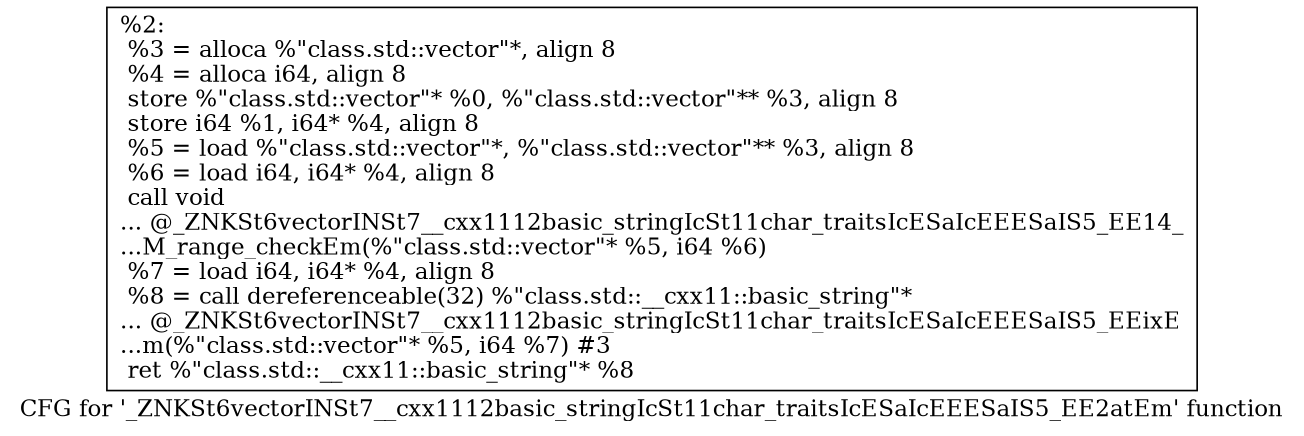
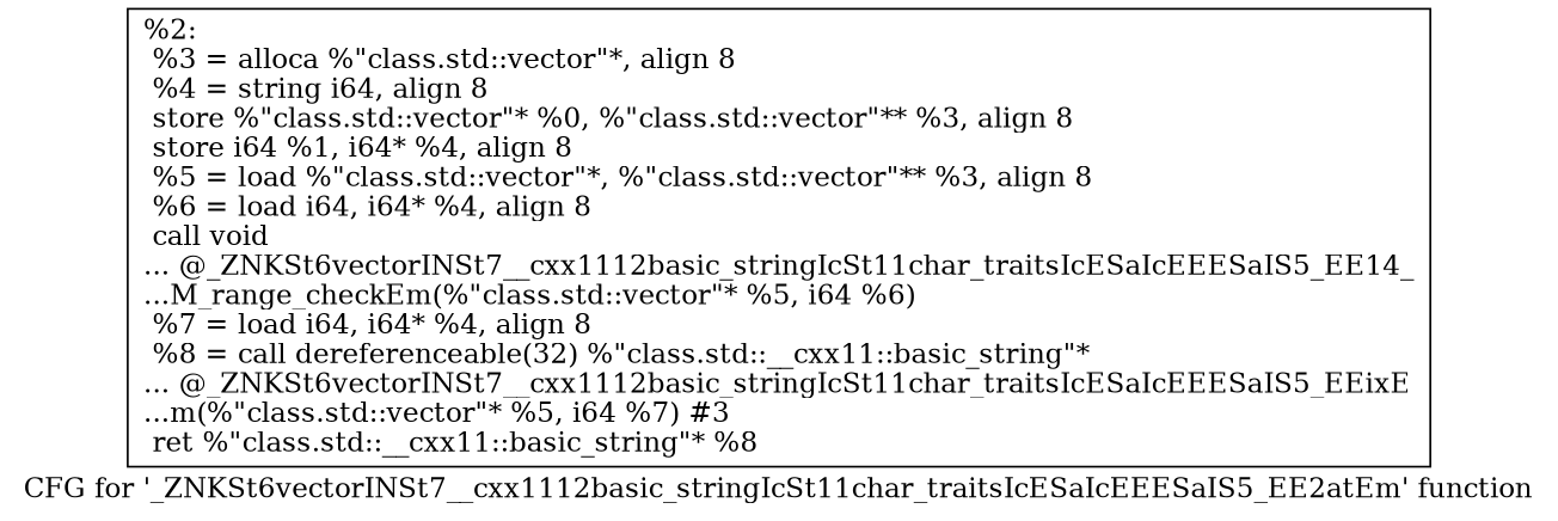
  digraph {
    label="CFG for '_ZNKSt6vectorINSt7__cxx1112basic_stringIcSt11char_traitsIcESaIcEEESaIS5_EE2atEm' function"
-   n1 [label="{%2:\l  %3 = alloca %\"class.std::vector\"*, align 8\l  %4 = alloca i64, align 8\l  store %\"class.std::vector\"* %0, %\"class.std::vector\"** %3, align 8\l  store i64 %1, i64* %4, align 8\l  %5 = load %\"class.std::vector\"*, %\"class.std::vector\"** %3, align 8\l  %6 = load i64, i64* %4, align 8\l  call void\l... @_ZNKSt6vectorINSt7__cxx1112basic_stringIcSt11char_traitsIcESaIcEEESaIS5_EE14_\l...M_range_checkEm(%\"class.std::vector\"* %5, i64 %6)\l  %7 = load i64, i64* %4, align 8\l  %8 = call dereferenceable(32) %\"class.std::__cxx11::basic_string\"*\l... @_ZNKSt6vectorINSt7__cxx1112basic_stringIcSt11char_traitsIcESaIcEEESaIS5_EEixE\l...m(%\"class.std::vector\"* %5, i64 %7) #3\l  ret %\"class.std::__cxx11::basic_string\"* %8\l}" shape=record]
+   n1 [label="{%2:\l  %3 = alloca %\"class.std::vector\"*, align 8\l  %4 = string i64, align 8\l  store %\"class.std::vector\"* %0, %\"class.std::vector\"** %3, align 8\l  store i64 %1, i64* %4, align 8\l  %5 = load %\"class.std::vector\"*, %\"class.std::vector\"** %3, align 8\l  %6 = load i64, i64* %4, align 8\l  call void\l... @_ZNKSt6vectorINSt7__cxx1112basic_stringIcSt11char_traitsIcESaIcEEESaIS5_EE14_\l...M_range_checkEm(%\"class.std::vector\"* %5, i64 %6)\l  %7 = load i64, i64* %4, align 8\l  %8 = call dereferenceable(32) %\"class.std::__cxx11::basic_string\"*\l... @_ZNKSt6vectorINSt7__cxx1112basic_stringIcSt11char_traitsIcESaIcEEESaIS5_EEixE\l...m(%\"class.std::vector\"* %5, i64 %7) #3\l  ret %\"class.std::__cxx11::basic_string\"* %8\l}" shape=record]
  }
